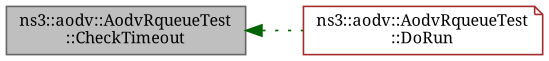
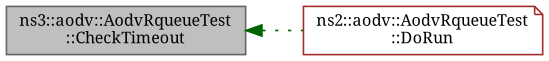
  digraph {
    rankdir=LR
    fontname="Noto Serif"
    node [fontname="Noto Serif" fontsize=10 style=filled]
    n1 [color=gray40 fillcolor=grey75 fontcolor=black height=0.2 label="ns3::aodv::AodvRqueueTest\l::CheckTimeout" shape=box width=0.4]
-   n2 [color=brown fillcolor=white height=0.2 label="ns3::aodv::AodvRqueueTest\l::DoRun" shape=note width=0.4]
+   n2 [color=brown fillcolor=white height=0.2 label="ns2::aodv::AodvRqueueTest\l::DoRun" shape=note width=0.4]
    n1 -> n2 [color=darkgreen dir=back fontname="Noto Serif" fontsize=10 labelfontname=Helvetica labelfontsize=10 style=dotted]
  }
